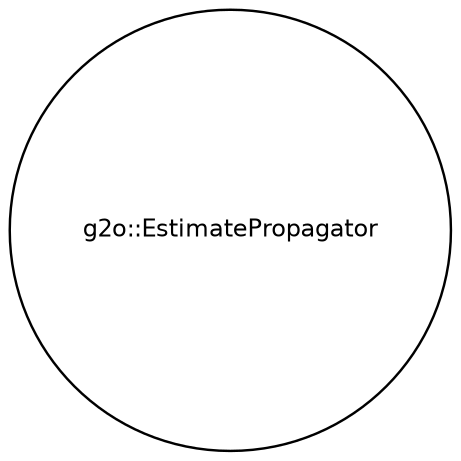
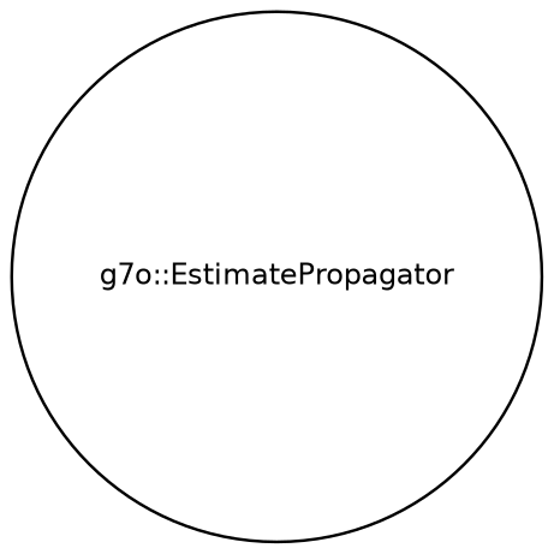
  digraph {
    rankdir=TB
-   n1 [color=black fillcolor=white fontname=Helvetica fontsize=10 height=0.2 label="g2o::EstimatePropagator" shape=circle style=filled width=0.4]
+   n1 [color=black fillcolor=white fontname=Helvetica fontsize=10 height=0.2 label="g7o::EstimatePropagator" shape=circle style=filled width=0.4]
  }
